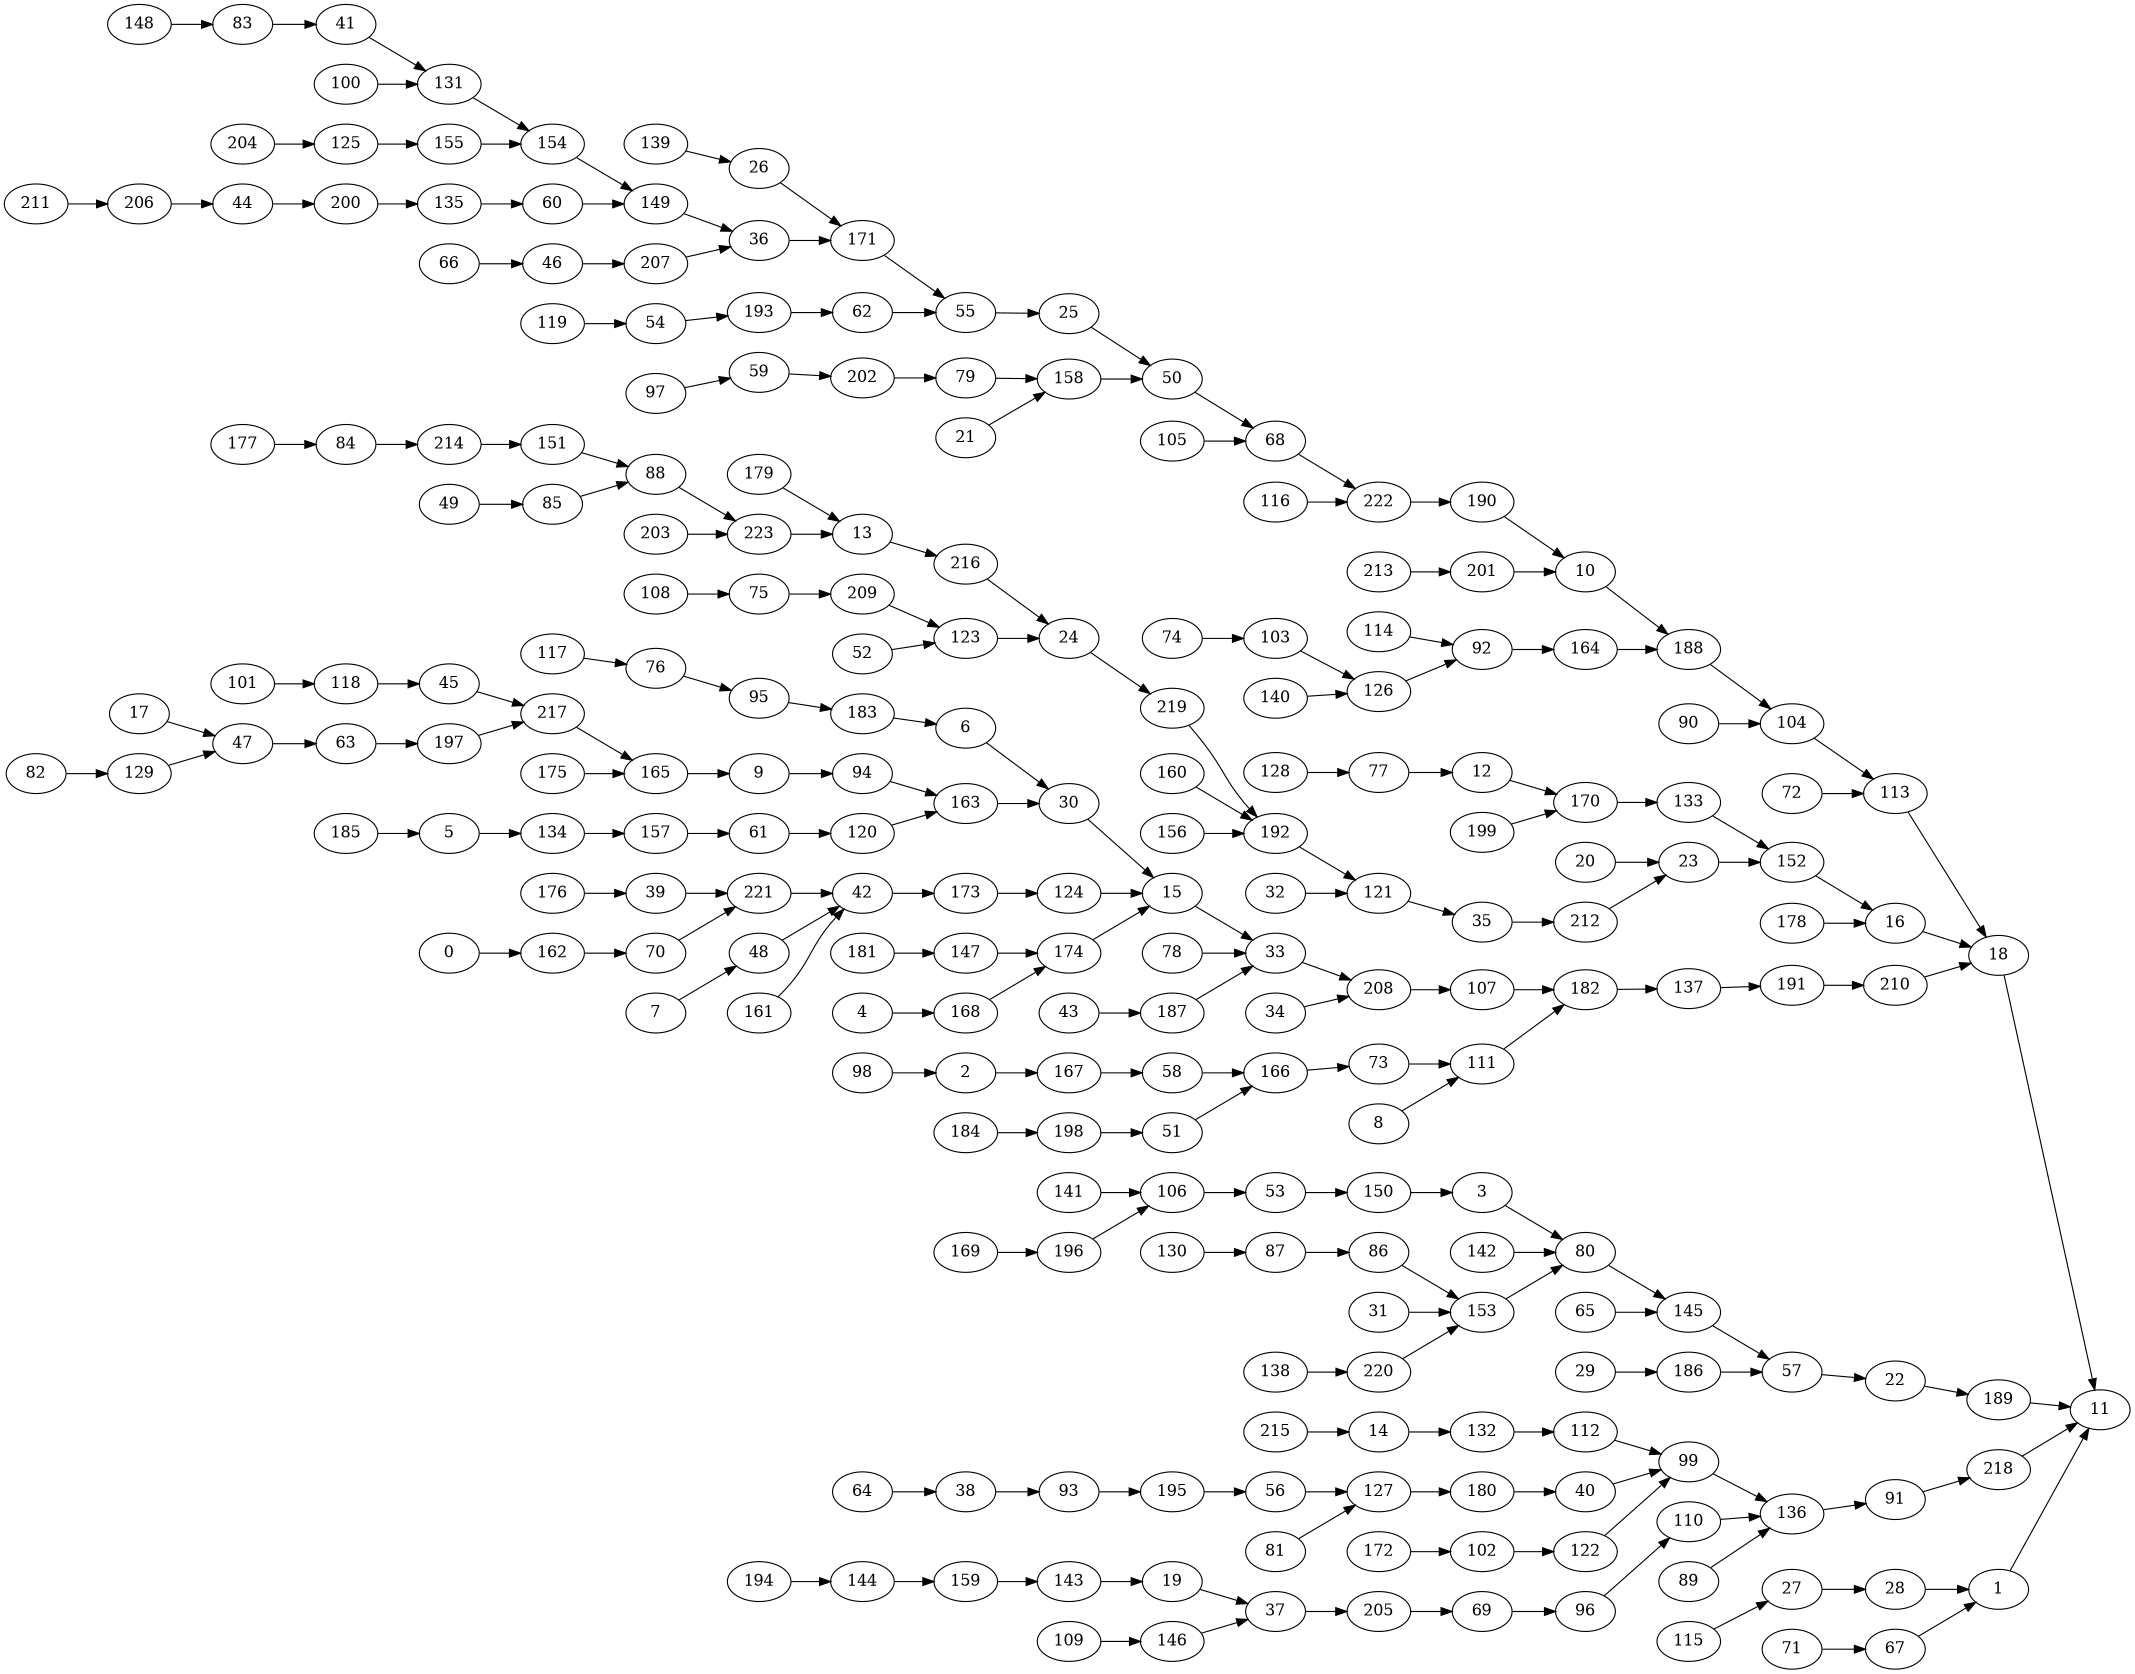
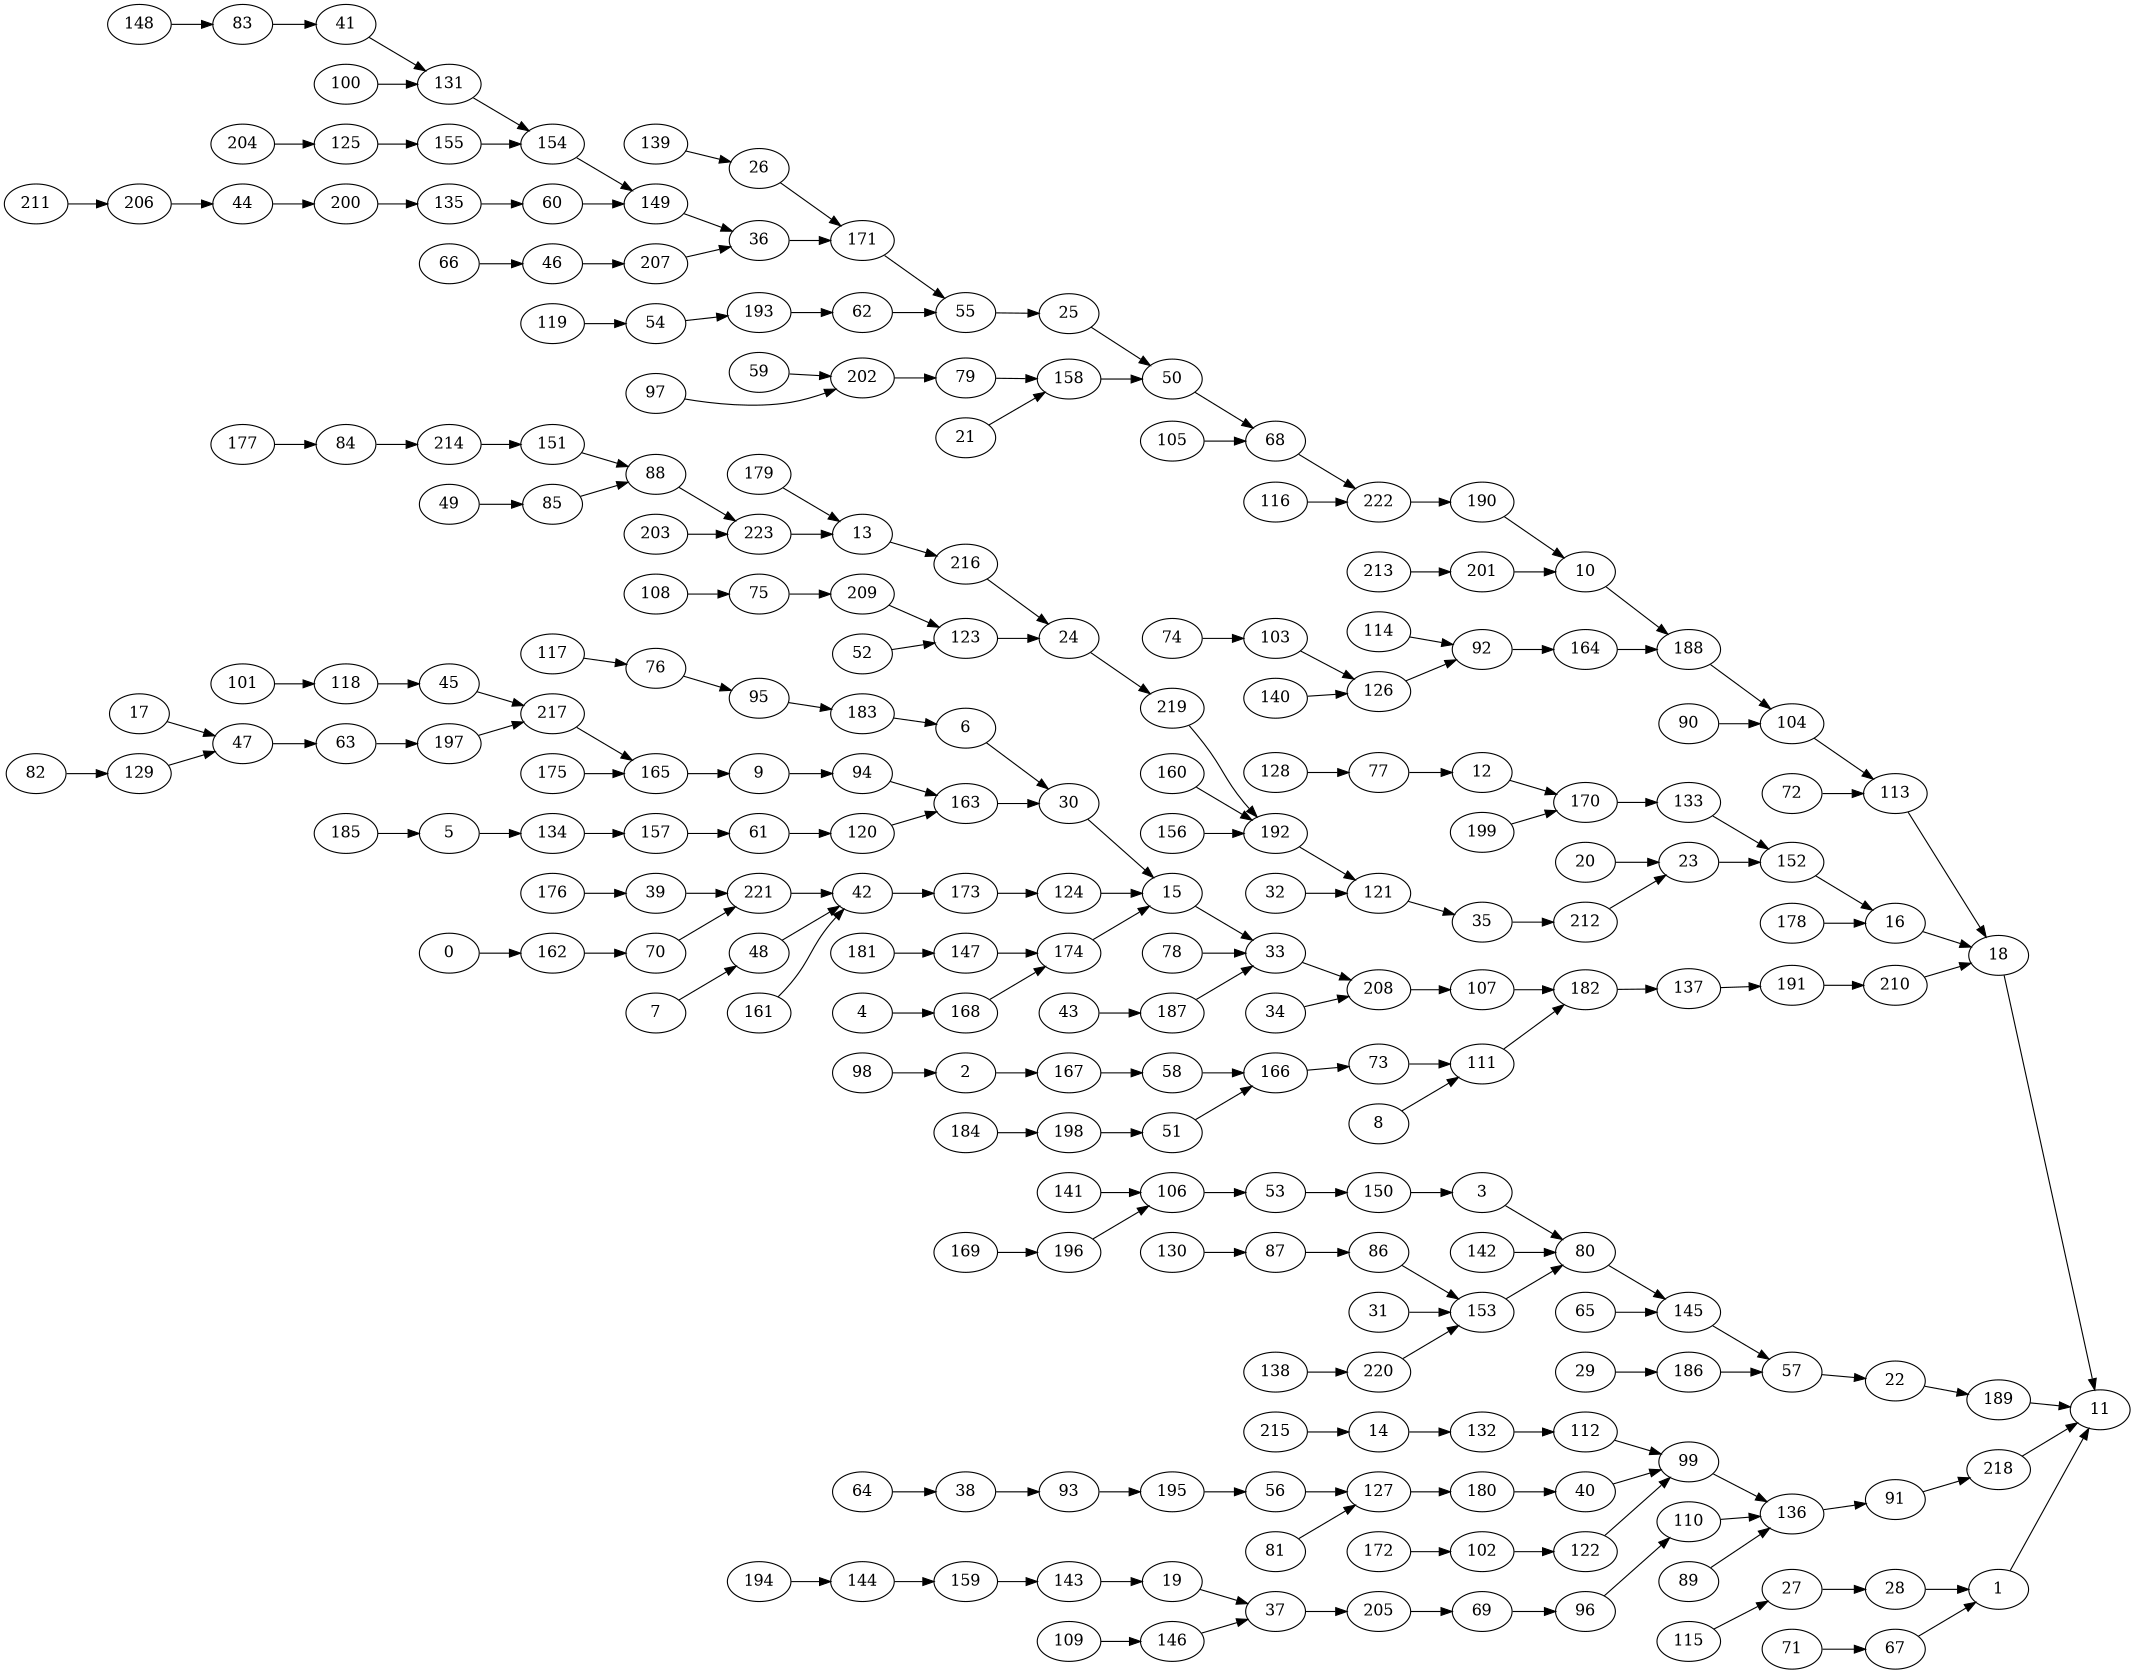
  strict digraph {
    rankdir=LR
    1
    11
    28
    67
    2
    167
    58
    166
    98
    3
    80
    145
    57
    150
    5
    134
    157
    61
    185
    6
    30
    15
    33
    183
    9
    94
    163
    165
    10
    188
    104
    113
    190
    201
    18
    189
    218
    12
    170
    133
    152
    77
    13
    216
    24
    219
    179
    223
    14
    132
    112
    99
    215
    208
    107
    124
    174
    16
    178
    210
    19
    37
    205
    69
    143
    22
    23
    20
    212
    192
    121
    123
    25
    50
    68
    222
    55
    26
    171
    139
    27
    115
    182
    78
    187
    35
    36
    149
    207
    96
    146
    38
    93
    195
    56
    64
    39
    221
    42
    173
    176
    40
    136
    91
    180
    41
    131
    154
    83
    48
    161
    44
    200
    135
    60
    206
    45
    217
    118
    46
    66
    47
    63
    197
    17
    129
    7
    158
    51
    73
    111
    198
    53
    106
    54
    193
    62
    119
    127
    186
    59
    202
    79
    97
    120
    71
    105
    110
    70
    162
    137
    75
    209
    108
    76
    95
    117
    128
    142
    153
    148
    84
    214
    151
    88
    177
    85
    49
    86
    87
    130
    92
    164
    114
    126
    122
    102
    172
    103
    74
    90
    141
    196
    191
    8
    72
    101
    32
    52
    125
    155
    204
    140
    81
    82
    100
    89
    159
    144
    194
    65
    109
    147
    181
    31
    220
    21
    160
    156
    0
    175
    168
    4
    199
    29
    43
    169
    184
    213
    211
    34
    138
    116
    203
    1 -> 11
    28 -> 1
    67 -> 1
    2 -> 167
    167 -> 58
    58 -> 166
    166 -> 73
    98 -> 2
    3 -> 80
    80 -> 145
    145 -> 57
    57 -> 22
    150 -> 3
    5 -> 134
    134 -> 157
    157 -> 61
    61 -> 120
    185 -> 5
    6 -> 30
    30 -> 15
    15 -> 33
    33 -> 208
    183 -> 6
    9 -> 94
    94 -> 163
    163 -> 30
    165 -> 9
    10 -> 188
    188 -> 104
    104 -> 113
    113 -> 18
    190 -> 10
    201 -> 10
    18 -> 11
    189 -> 11
    218 -> 11
    12 -> 170
    170 -> 133
    133 -> 152
    152 -> 16
    77 -> 12
    13 -> 216
    216 -> 24
    24 -> 219
    219 -> 192
    179 -> 13
    223 -> 13
    14 -> 132
    132 -> 112
    112 -> 99
    99 -> 136
    215 -> 14
    208 -> 107
    107 -> 182
    124 -> 15
    174 -> 15
    16 -> 18
    178 -> 16
    210 -> 18
    19 -> 37
    37 -> 205
    205 -> 69
    69 -> 96
    143 -> 19
    22 -> 189
    23 -> 152
    20 -> 23
    212 -> 23
    192 -> 121
    121 -> 35
    123 -> 24
    25 -> 50
    50 -> 68
    68 -> 222
    222 -> 190
    55 -> 25
    26 -> 171
    171 -> 55
    139 -> 26
    27 -> 28
    115 -> 27
    182 -> 137
    78 -> 33
    187 -> 33
    35 -> 212
    36 -> 171
    149 -> 36
    207 -> 36
    96 -> 110
    146 -> 37
    38 -> 93
    93 -> 195
    195 -> 56
    56 -> 127
    64 -> 38
    39 -> 221
    221 -> 42
    42 -> 173
    173 -> 124
    176 -> 39
    40 -> 99
    136 -> 91
    91 -> 218
    180 -> 40
    41 -> 131
    131 -> 154
    154 -> 149
    83 -> 41
    48 -> 42
    161 -> 42
    44 -> 200
    200 -> 135
    135 -> 60
    60 -> 149
    206 -> 44
    45 -> 217
    217 -> 165
    118 -> 45
    46 -> 207
    66 -> 46
    47 -> 63
    63 -> 197
    197 -> 217
    17 -> 47
    129 -> 47
    7 -> 48
    158 -> 50
    51 -> 166
    73 -> 111
    111 -> 182
    198 -> 51
    53 -> 150
    106 -> 53
    54 -> 193
    193 -> 62
    62 -> 55
    119 -> 54
    127 -> 180
    186 -> 57
    59 -> 202
    202 -> 79
    79 -> 158
-   97 -> 59
+   97 -> 202
    120 -> 163
    71 -> 67
    105 -> 68
    110 -> 136
    70 -> 221
    162 -> 70
    137 -> 191
    75 -> 209
    209 -> 123
    108 -> 75
    76 -> 95
    95 -> 183
    117 -> 76
    128 -> 77
    142 -> 80
    153 -> 80
    148 -> 83
    84 -> 214
    214 -> 151
    151 -> 88
    88 -> 223
    177 -> 84
    85 -> 88
    49 -> 85
    86 -> 153
    87 -> 86
    130 -> 87
    92 -> 164
    164 -> 188
    114 -> 92
    126 -> 92
    122 -> 99
    102 -> 122
    172 -> 102
    103 -> 126
    74 -> 103
    90 -> 104
    141 -> 106
    196 -> 106
    191 -> 210
    8 -> 111
    72 -> 113
    101 -> 118
    32 -> 121
    52 -> 123
    125 -> 155
    155 -> 154
    204 -> 125
    140 -> 126
    81 -> 127
    82 -> 129
    100 -> 131
    89 -> 136
    159 -> 143
    144 -> 159
    194 -> 144
    65 -> 145
    109 -> 146
    147 -> 174
    181 -> 147
    31 -> 153
    220 -> 153
    21 -> 158
    160 -> 192
    156 -> 192
    0 -> 162
    175 -> 165
    168 -> 174
    4 -> 168
    199 -> 170
    29 -> 186
    43 -> 187
    169 -> 196
    184 -> 198
    213 -> 201
    211 -> 206
    34 -> 208
    138 -> 220
    116 -> 222
    203 -> 223
  }
